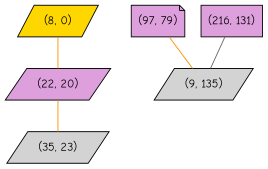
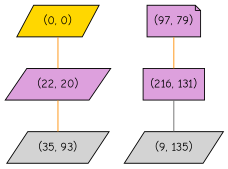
  graph {
    fontname="Comic Neue"
    node [fillcolor=plum fontname="Comic Neue" shape=parallelogram style=filled]
    edge [color=darkorange fontname="Comic Neue" weight=1]
-   "(0, 0)" [fillcolor=gold label="(8, 0)"]
+   "(0, 0)" [fillcolor=gold]
    n2 [label="(22, 20)"]
-   "(35, 23)" [fillcolor=lightgrey]
+   "(35, 23)" [fillcolor=lightgrey label="(35, 93)"]
    "(97, 79)" [shape=note]
    "(9, 135)" [fillcolor=lightgrey]
    "(216, 131)" [shape=box]
    "(0, 0)" -- n2 [weight=4]
    n2 -- "(35, 23)"
-   "(97, 79)" -- "(9, 135)"
+   "(97, 79)" -- "(216, 131)"
    "(216, 131)" -- "(9, 135)" [color=gray40]
  }
